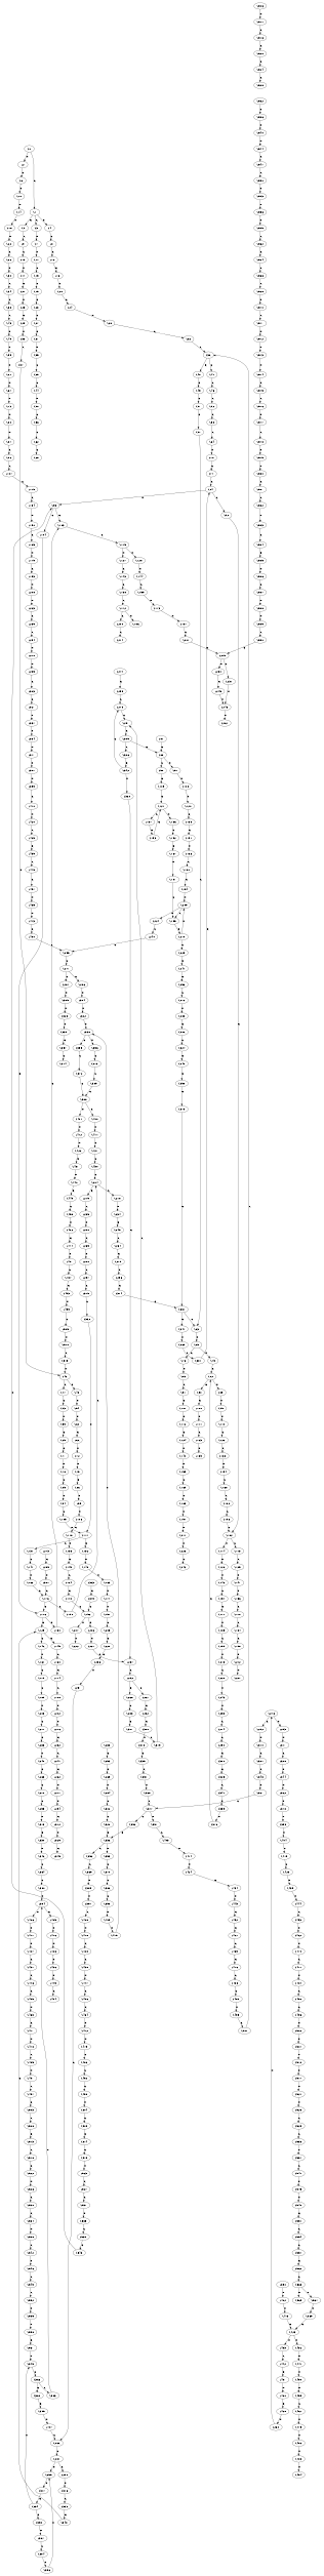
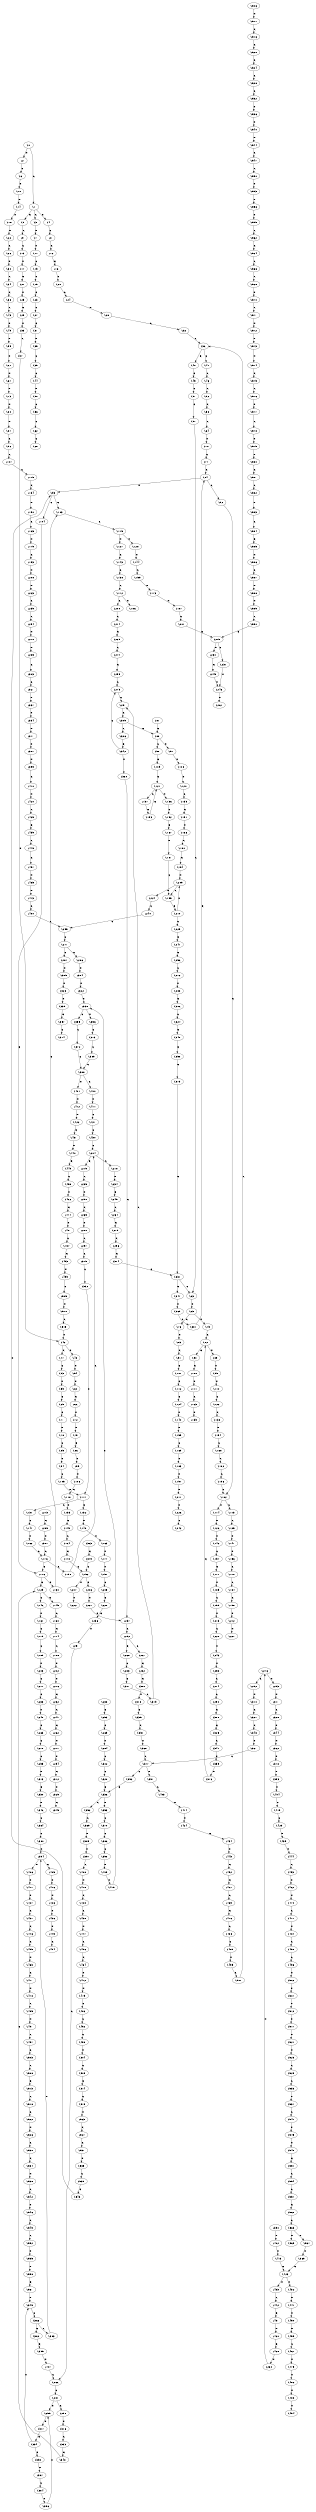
  strict digraph {
    S0
    S1
    S2
    S3
    S4
    S5
    S6
    S7
    S8
    S9
    S10
    S11
    S12
    S13
    S14
    S15
    S16
    S17
    S18
    S19
    S20
    S21
    S22
    S23
    S24
    S25
    S26
    S27
    S28
    S29
    S30
    S31
    S32
    S33
    S34
    S35
    S36
    S37
    S38
    S39
    S40
    S41
    S42
    S43
    S44
    S45
    S46
    S47
    S48
    S49
    S50
    S51
    S52
    S53
    S54
    S55
    S56
    S57
    S58
    S59
    S60
    S61
    S62
    S63
    S64
    S65
    S66
    S67
    S68
    S69
    S70
    S71
    S72
    S73
    S75
    S76
    S77
    S78
    S79
    S80
    S82
    S83
    S84
    S85
    S86
    S87
    S81
    S88
    S89
    S90
    S91
    S92
    S93
    S94
    S95
    S96
    S97
    S98
    S99
    S100
    S101
    S102
    S103
    S104
    S105
    S106
    S107
    S108
    S109
    S110
    S111
    S112
    S113
    S114
    S115
    S116
    S117
    S118
    S119
    S120
    S121
    S122
    S123
    S124
    S125
    S126
    S127
    S128
    S129
    S130
    S131
    S132
    S133
    S134
    S135
    S136
    S137
    S138
    S139
    S140
    S141
    S142
    S143
    S144
    S145
    S146
    S147
    S148
    S149
    S150
    S151
    S152
    S153
    S154
    S155
    S156
    S157
    S158
    S159
    S160
    S161
    S162
    S163
    S164
    S165
    S166
    S167
    S168
    S169
    S170
    S171
    S172
    S173
    S174
    S175
    S176
    S177
    S178
    S179
    S180
    S181
    S182
    S183
    S184
    S185
    S186
    S200
    S187
    S188
    S189
    S190
    S191
    S192
    S193
    S194
    S195
    S196
    S197
    S198
    S199
    S201
    S202
    S203
    S204
    S205
    S206
    S207
    S208
    S209
    S210
    S211
    S212
    S213
    S214
    S215
    S216
    S217
    S218
    S219
    S220
    S221
    S222
    S223
    S224
    S225
    S226
    S227
    S228
+   S229
    S230
    S231
    S232
    S233
    S234
    S235
    S236
    S237
    S239
    S240
    S241
    S242
    S243
    S244
    S245
    S246
    S247
    S248
    S249
    S250
    S251
    S252
    S238
    S253
    S254
    S255
    S256
    S258
    S259
    S261
    S262
    S263
    S264
    S265
    S266
    S267
    S268
    S269
    S270
    S271
    S272
    S274
    S275
    S260
    S276
    S277
    S278
    S279
    S280
    S281
    S282
    S283
    S284
    S285
    S286
    S287
    S288
    S273
    S289
    S290
    S291
    S292
    S293
    S294
    S295
    S296
    S297
    S298
    S299
    S300
    S301
    S302
    S303
    S304
    S305
    S306
    S307
    S308
    S309
    S310
    S311
    S312
    S313
    S314
    S315
    S316
    S317
    S318
    S319
    S320
    S321
    S322
    S323
    S324
    S325
    S326
    S327
    S328
    S329
    S330
    S331
    S332
    S333
    S334
    S335
    S336
    S337
    S338
    S339
    S340
    S341
    S342
    S343
    S344
    S345
    S346
    S347
    S348
    S349
    S350
    S351
    S352
    S353
    S354
    S355
    S356
    S357
    S358
    S359
    S360
    S361
    S362
    S364
    S365
    S366
    S367
    S368
    S369
    S370
    S371
    S372
    S373
    S374
    S375
    S376
    S377
    S378
    S363
    S379
    S380
    S381
    S382
    S383
    S384
    S385
    S386
    S387
    S388
    S389
    S391
    S392
    S393
    S394
    S395
    S396
    S397
    S398
    S399
    S400
    S401
    S390
    S402
    S403
    S404
    S405
    S406
    S407
    S408
    S409
    S410
    S411
    S412
    S413
    S414
    S415
    S416
    S417
    S418
    S419
    S420
    S421
    S422
    S423
    S424
    S425
    S426
    S427
    S428
    S429
    S430
    S431
    S432
    S433
    S434
    S435
    S436
    S437
    S438
    S439
    S440
    S441
    S442
    S443
    S444
    S445
    S446
    S447
    S448
    S449
    S450
    S451
    S452
    S453
    S454
    S455
    S456
    S457
    S458
    S459
    S460
    S461
    S462
    S463
    S464
    S465
    S466
    S467
    S468
    S469
    S470
    S471
    S472
    S473
    S474
    S475
    S476
    S477
    S478
    S479
    S480
    S481
    S482
    S483
    S484
    S485
    S486
    S487
    S488
    S489
    S490
    S491
    S492
    S493
    S494
    S495
    S496
    S497
    S498
    S499
    S501
    S502
    S503
    S504
    S505
    S507
    S508
    S509
    S510
    S506
    S511
    S512
    S513
    S514
    S515
    S516
    S517
    S518
    S519
    S520
    S521
    S522
    S523
    S524
    S525
    S526
    S527
    S528
    S529
    S530
    S531
    S532
    S533
    S534
    S535
    S536
    S537
    S538
    S539
    S540
    S541
    S542
    S543
    S544
    S545
    S546
    S547
    S548
    S549
    S550
    S551
    S552
    S553
    S554
    S555
    S556
    S557
    S558
    S559
    S560
    S561
    S562
    S563
    S564
    S565
    S567
    S566
    S568
    S569
    S570
    S571
    S572
    S573
    S574
    S575
    S576
    S577
    S578
    S579
    S580
    S581
    S582
    S583
    S584
    S585
    S586
    S587
    S588
    S589
    S590
    S0 -> S1 [label=C]
    S0 -> S2 [label=A]
    S1 -> S3 [label=C]
    S1 -> S4 [label=T]
    S1 -> S5 [label=G]
    S2 -> S6 [label=G]
    S3 -> S7 [label=T]
    S4 -> S8 [label=C]
    S5 -> S9 [label=G]
    S6 -> S10 [label=T]
    S7 -> S11 [label=T]
    S8 -> S12 [label=G]
    S9 -> S13 [label=C]
    S10 -> S14 [label=A]
    S11 -> S15 [label=C]
    S12 -> S16 [label=G]
    S13 -> S17 [label=A]
    S14 -> S18 [label=A]
    S15 -> S19 [label=G]
    S16 -> S20 [label=C]
    S17 -> S21 [label=G]
    S18 -> S22 [label=A]
    S19 -> S23 [label=G]
    S20 -> S24 [label=C]
    S21 -> S25 [label=A]
    S22 -> S26 [label=C]
    S23 -> S27 [label=C]
    S24 -> S28 [label=A]
    S25 -> S29 [label=G]
    S26 -> S30 [label=T]
    S27 -> S31 [label=G]
    S28 -> S32 [label=C]
    S29 -> S33 [label=A]
    S30 -> S34 [label=G]
    S31 -> S35 [label=T]
    S32 -> S36 [label=C]
    S33 -> S37 [label=C]
    S34 -> S38 [label=G]
    S35 -> S39 [label=C]
    S36 -> S40 [label=G]
    S36 -> S41 [label=C]
    S37 -> S42 [label=T]
    S38 -> S43 [label=C]
    S39 -> S44 [label=C]
    S40 -> S45 [label=G]
    S41 -> S46 [label=C]
    S42 -> S47 [label=G]
    S42 -> S48 [label=T]
    S43 -> S49 [label=T]
    S44 -> S50 [label=T]
    S45 -> S51 [label=G]
    S46 -> S52 [label=G]
    S47 -> S53 [label=C]
    S48 -> S54 [label=T]
    S49 -> S55 [label=T]
    S50 -> S56 [label=C]
    S51 -> S57 [label=G]
    S52 -> S58 [label=G]
    S53 -> S59 [label=T]
    S54 -> S60 [label=T]
    S55 -> S61 [label=T]
    S56 -> S62 [label=G]
    S57 -> S63 [label=C]
    S58 -> S64 [label=G]
    S59 -> S65 [label=G]
    S60 -> S66 [label=G]
    S61 -> S67 [label=A]
    S62 -> S68 [label=C]
    S63 -> S69 [label=T]
    S64 -> S70 [label=T]
    S65 -> S71 [label=G]
    S66 -> S72 [label=T]
    S67 -> S73 [label=T]
    S69 -> S75 [label=A]
    S69 -> S76 [label=C]
    S70 -> S77 [label=C]
    S71 -> S78 [label=T]
    S72 -> S79 [label=A]
    S73 -> S80 [label=A]
    S75 -> S82 [label=G]
    S76 -> S83 [label=T]
    S77 -> S84 [label=G]
    S78 -> S85 [label=C]
    S79 -> S86 [label=G]
    S80 -> S87 [label=A]
    S82 -> S89 [label=A]
    S82 -> S90 [label=G]
    S83 -> S91 [label=G]
    S84 -> S92 [label=C]
    S84 -> S93 [label=T]
    S85 -> S94 [label=C]
    S86 -> S95 [label=G]
    S87 -> S96 [label=C]
    S81 -> S88 [label=G]
    S88 -> S97 [label=T]
    S88 -> S98 [label=C]
    S89 -> S99 [label=A]
    S90 -> S100 [label=G]
    S91 -> S101 [label=G]
    S92 -> S102 [label=G]
    S93 -> S103 [label=G]
    S93 -> S104 [label=C]
    S94 -> S105 [label=C]
    S95 -> S106 [label=A]
    S96 -> S107 [label=G]
    S97 -> S108 [label=A]
    S98 -> S109 [label=G]
    S99 -> S110 [label=A]
    S100 -> S111 [label=T]
    S101 -> S112 [label=G]
    S102 -> S113 [label=C]
    S102 -> S114 [label=T]
    S103 -> S115 [label=C]
    S104 -> S116 [label=G]
    S105 -> S117 [label=T]
    S106 -> S118 [label=G]
    S107 -> S119 [label=C]
    S108 -> S120 [label=T]
    S109 -> S121 [label=G]
    S110 -> S122 [label=C]
    S111 -> S123 [label=C]
    S112 -> S124 [label=G]
    S113 -> S125 [label=G]
    S114 -> S126 [label=A]
    S115 -> S127 [label=A]
    S115 -> S128 [label=T]
    S116 -> S129 [label=G]
    S116 -> S130 [label=T]
    S117 -> S131 [label=C]
    S117 -> S132 [label=G]
    S118 -> S133 [label=T]
    S119 -> S134 [label=G]
    S120 -> S135 [label=C]
    S121 -> S136 [label=A]
    S121 -> S137 [label=C]
    S122 -> S138 [label=G]
    S123 -> S139 [label=T]
    S124 -> S140 [label=T]
    S125 -> S141 [label=T]
    S126 -> S142 [label=A]
    S127 -> S143 [label=G]
    S128 -> S144 [label=A]
    S129 -> S145 [label=G]
    S129 -> S146 [label=C]
    S130 -> S103 [label=G]
    S131 -> S147 [label=G]
    S132 -> S148 [label=T]
    S133 -> S149 [label=G]
    S134 -> S150 [label=A]
    S135 -> S151 [label=G]
    S136 -> S152 [label=C]
    S137 -> S153 [label=G]
    S138 -> S154 [label=T]
    S140 -> S155 [label=T]
    S141 -> S156 [label=T]
    S142 -> S157 [label=C]
    S143 -> S158 [label=C]
    S144 -> S159 [label=C]
    S145 -> S160 [label=C]
    S146 -> S161 [label=T]
    S147 -> S162 [label=T]
    S148 -> S163 [label=T]
    S149 -> S164 [label=C]
    S150 -> S165 [label=C]
    S151 -> S166 [label=A]
    S152 -> S167 [label=G]
    S153 -> S121 [label=G]
    S154 -> S168 [label=C]
    S155 -> S169 [label=C]
    S156 -> S170 [label=C]
    S157 -> S171 [label=G]
    S158 -> S172 [label=G]
    S159 -> S173 [label=A]
    S160 -> S174 [label=G]
    S161 -> S175 [label=C]
    S162 -> S176 [label=C]
    S163 -> S177 [label=T]
    S164 -> S178 [label=G]
    S165 -> S179 [label=A]
    S166 -> S180 [label=C]
    S167 -> S181 [label=A]
    S168 -> S182 [label=G]
    S169 -> S183 [label=G]
    S170 -> S184 [label=C]
    S171 -> S185 [label=A]
    S172 -> S186 [label=A]
    S172 -> S200 [label=C]
    S173 -> S187 [label=A]
    S174 -> S188 [label=C]
    S175 -> S189 [label=C]
    S176 -> S116 [label=G]
    S176 -> S190 [label=C]
    S177 -> S191 [label=T]
    S178 -> S192 [label=C]
    S179 -> S193 [label=G]
    S180 -> S194 [label=G]
    S181 -> S195 [label=C]
    S182 -> S196 [label=C]
    S183 -> S197 [label=T]
    S184 -> S198 [label=G]
    S185 -> S199 [label=C]
    S200 -> S214 [label=C]
    S187 -> S201 [label=C]
    S188 -> S202 [label=T]
    S189 -> S203 [label=A]
    S190 -> S204 [label=C]
    S191 -> S205 [label=C]
    S192 -> S206 [label=G]
    S192 -> S207 [label=A]
    S193 -> S208 [label=A]
    S194 -> S209 [label=A]
    S195 -> S210 [label=G]
    S196 -> S102 [label=G]
    S197 -> S211 [label=A]
    S198 -> S212 [label=T]
    S199 -> S213 [label=A]
    S201 -> S215 [label=G]
    S202 -> S216 [label=T]
    S203 -> S217 [label=C]
    S204 -> S218 [label=C]
    S204 -> S219 [label=G]
    S205 -> S220 [label=G]
    S206 -> S221 [label=A]
    S207 -> S222 [label=T]
    S208 -> S223 [label=A]
    S209 -> S195 [label=C]
    S209 -> S224 [label=A]
    S210 -> S209 [label=A]
    S210 -> S225 [label=C]
    S211 -> S226 [label=T]
    S212 -> S227 [label=A]
    S213 -> S228 [label=C]
+   S214 -> S229 [label=G]
    S215 -> S230 [label=A]
    S215 -> S231 [label=G]
    S216 -> S232 [label=G]
    S217 -> S233 [label=G]
    S218 -> S234 [label=A]
    S219 -> S235 [label=G]
    S220 -> S236 [label=G]
    S221 -> S237 [label=G]
    S223 -> S239 [label=C]
    S224 -> S240 [label=C]
    S225 -> S241 [label=G]
    S226 -> S242 [label=C]
    S228 -> S243 [label=T]
+   S229 -> S244 [label=C]
    S230 -> S245 [label=G]
    S231 -> S246 [label=T]
    S232 -> S247 [label=C]
    S233 -> S248 [label=T]
    S234 -> S249 [label=G]
    S235 -> S250 [label=T]
    S236 -> S251 [label=A]
    S237 -> S252 [label=C]
    S239 -> S254 [label=C]
    S240 -> S255 [label=C]
    S241 -> S256 [label=G]
    S243 -> S258 [label=T]
    S244 -> S259 [label=G]
    S245 -> S246 [label=A]
    S246 -> S261 [label=A]
    S247 -> S262 [label=G]
    S248 -> S263 [label=G]
    S249 -> S264 [label=C]
    S250 -> S265 [label=G]
    S251 -> S266 [label=C]
    S252 -> S267 [label=C]
    S252 -> S268 [label=G]
    S238 -> S253 [label=G]
    S253 -> S269 [label=G]
    S254 -> S270 [label=A]
    S255 -> S271 [label=C]
    S256 -> S272 [label=C]
    S258 -> S274 [label=C]
    S259 -> S275 [label=C]
    S262 -> S277 [label=A]
    S263 -> S278 [label=C]
    S264 -> S279 [label=G]
    S265 -> S280 [label=T]
    S266 -> S281 [label=C]
    S267 -> S282 [label=G]
    S268 -> S283 [label=C]
    S269 -> S284 [label=T]
    S270 -> S285 [label=A]
    S271 -> S286 [label=C]
    S271 -> S287 [label=G]
    S272 -> S288 [label=T]
    S274 -> S290 [label=C]
    S275 -> S291 [label=C]
    S260 -> S276 [label=A]
    S276 -> S292 [label=C]
    S276 -> S293 [label=A]
    S277 -> S294 [label=T]
    S278 -> S295 [label=C]
    S279 -> S296 [label=G]
    S280 -> S297 [label=C]
    S281 -> S298 [label=G]
    S281 -> S299 [label=T]
    S282 -> S300 [label=G]
    S283 -> S301 [label=G]
    S284 -> S302 [label=C]
    S285 -> S303 [label=G]
    S286 -> S304 [label=T]
    S287 -> S305 [label=T]
    S288 -> S306 [label=G]
    S273 -> S289 [label=G]
    S289 -> S307 [label=T]
    S290 -> S308 [label=G]
    S291 -> S309 [label=G]
    S292 -> S310 [label=A]
    S293 -> S311 [label=A]
    S294 -> S312 [label=G]
    S295 -> S313 [label=T]
    S296 -> S314 [label=G]
    S297 -> S315 [label=C]
    S298 -> S316 [label=T]
    S299 -> S317 [label=T]
    S300 -> S318 [label=A]
    S301 -> S319 [label=C]
    S302 -> S320 [label=C]
    S303 -> S321 [label=C]
    S304 -> S322 [label=T]
    S305 -> S323 [label=T]
    S306 -> S324 [label=C]
    S307 -> S176 [label=C]
    S308 -> S325 [label=G]
    S309 -> S88 [label=G]
    S309 -> S326 [label=C]
    S310 -> S327 [label=G]
    S311 -> S328 [label=C]
    S312 -> S329 [label=T]
    S313 -> S330 [label=G]
    S314 -> S331 [label=G]
    S315 -> S332 [label=C]
    S316 -> S333 [label=C]
    S317 -> S334 [label=G]
    S318 -> S335 [label=G]
    S319 -> S291 [label=C]
    S320 -> S336 [label=G]
    S321 -> S337 [label=T]
    S322 -> S338 [label=T]
    S323 -> S339 [label=T]
    S324 -> S340 [label=G]
    S325 -> S341 [label=C]
    S326 -> S342 [label=G]
    S327 -> S343 [label=G]
    S328 -> S344 [label=T]
    S329 -> S345 [label=G]
    S330 -> S346 [label=T]
    S331 -> S63 [label=C]
    S331 -> S347 [label=G]
    S332 -> S117 [label=T]
    S333 -> S348 [label=G]
    S334 -> S349 [label=T]
    S334 -> S350 [label=G]
    S335 -> S351 [label=G]
    S336 -> S352 [label=C]
    S336 -> S353 [label=A]
    S337 -> S354 [label=T]
    S338 -> S355 [label=C]
    S338 -> S356 [label=T]
    S339 -> S357 [label=G]
    S340 -> S358 [label=G]
    S341 -> S359 [label=T]
    S342 -> S275 [label=C]
    S342 -> S360 [label=A]
    S343 -> S361 [label=T]
    S344 -> S362 [label=A]
    S346 -> S364 [label=C]
    S347 -> S365 [label=T]
    S348 -> S129 [label=G]
    S349 -> S366 [label=C]
    S350 -> S367 [label=A]
    S351 -> S368 [label=T]
    S352 -> S369 [label=C]
    S353 -> S370 [label=C]
    S354 -> S371 [label=A]
    S355 -> S372 [label=C]
    S356 -> S373 [label=C]
    S357 -> S374 [label=C]
    S358 -> S375 [label=G]
    S359 -> S376 [label=A]
    S360 -> S237 [label=G]
    S361 -> S377 [label=C]
    S362 -> S378 [label=T]
    S364 -> S380 [label=C]
    S365 -> S381 [label=C]
    S366 -> S382 [label=G]
    S366 -> S383 [label=C]
    S367 -> S384 [label=C]
    S368 -> S377 [label=C]
    S369 -> S385 [label=T]
    S370 -> S386 [label=C]
    S371 -> S387 [label=T]
    S372 -> S388 [label=C]
    S373 -> S389 [label=C]
    S375 -> S331 [label=G]
    S376 -> S82 [label=G]
    S377 -> S391 [label=A]
    S377 -> S392 [label=C]
    S378 -> S393 [label=T]
    S363 -> S379 [label=G]
    S379 -> S192 [label=C]
    S380 -> S394 [label=T]
    S381 -> S84 [label=G]
    S382 -> S395 [label=G]
    S383 -> S394 [label=T]
    S384 -> S396 [label=C]
    S385 -> S397 [label=A]
    S386 -> S398 [label=C]
    S387 -> S399 [label=A]
    S388 -> S400 [label=G]
    S388 -> S401 [label=A]
    S389 -> S388 [label=C]
    S391 -> S403 [label=C]
    S392 -> S336 [label=G]
    S393 -> S404 [label=T]
    S394 -> S405 [label=G]
    S394 -> S406 [label=A]
    S395 -> S407 [label=A]
    S396 -> S299 [label=T]
    S397 -> S408 [label=C]
    S398 -> S409 [label=T]
    S399 -> S410 [label=G]
    S400 -> S411 [label=T]
    S401 -> S412 [label=A]
    S390 -> S402 [label=T]
    S402 -> S413 [label=T]
    S403 -> S414 [label=A]
    S404 -> S415 [label=T]
    S405 -> S416 [label=T]
    S406 -> S417 [label=T]
    S407 -> S266 [label=C]
    S408 -> S418 [label=A]
    S409 -> S419 [label=T]
    S410 -> S420 [label=A]
    S411 -> S421 [label=C]
    S412 -> S422 [label=A]
    S413 -> S423 [label=G]
    S414 -> S424 [label=A]
    S415 -> S425 [label=C]
    S416 -> S426 [label=A]
    S417 -> S427 [label=T]
    S418 -> S428 [label=G]
    S419 -> S338 [label=T]
    S420 -> S429 [label=G]
    S421 -> S430 [label=C]
    S422 -> S431 [label=G]
    S423 -> S432 [label=T]
    S423 -> S433 [label=A]
    S424 -> S434 [label=G]
    S425 -> S435 [label=A]
    S426 -> S436 [label=T]
    S427 -> S437 [label=G]
    S428 -> S438 [label=C]
    S429 -> S439 [label=G]
    S430 -> S204 [label=C]
    S431 -> S440 [label=T]
    S432 -> S441 [label=T]
    S433 -> S442 [label=C]
    S434 -> S443 [label=T]
    S435 -> S444 [label=A]
    S436 -> S445 [label=T]
    S437 -> S446 [label=G]
    S438 -> S447 [label=A]
    S439 -> S448 [label=C]
    S440 -> S449 [label=G]
    S441 -> S450 [label=T]
    S442 -> S451 [label=G]
    S443 -> S452 [label=G]
    S444 -> S453 [label=C]
    S445 -> S454 [label=G]
    S446 -> S455 [label=G]
    S447 -> S456 [label=C]
    S448 -> S457 [label=G]
    S449 -> S458 [label=C]
    S450 -> S459 [label=A]
    S451 -> S460 [label=A]
    S452 -> S461 [label=G]
    S453 -> S462 [label=T]
    S455 -> S463 [label=A]
    S456 -> S464 [label=G]
    S457 -> S465 [label=A]
    S458 -> S466 [label=T]
    S459 -> S467 [label=C]
    S460 -> S468 [label=G]
    S461 -> S469 [label=C]
    S462 -> S470 [label=A]
    S463 -> S471 [label=G]
    S464 -> S472 [label=T]
    S465 -> S473 [label=A]
    S466 -> S474 [label=G]
    S467 -> S475 [label=A]
    S468 -> S260 [label=A]
    S469 -> S476 [label=G]
    S470 -> S477 [label=C]
    S471 -> S478 [label=A]
    S472 -> S479 [label=A]
    S473 -> S480 [label=C]
    S474 -> S481 [label=T]
    S475 -> S482 [label=A]
    S476 -> S483 [label=C]
    S477 -> S484 [label=A]
    S478 -> S485 [label=C]
    S479 -> S486 [label=C]
    S480 -> S255 [label=C]
    S481 -> S487 [label=C]
    S482 -> S488 [label=A]
    S483 -> S489 [label=C]
    S484 -> S490 [label=C]
    S485 -> S491 [label=A]
    S486 -> S492 [label=C]
    S487 -> S493 [label=G]
    S488 -> S494 [label=A]
    S489 -> S495 [label=A]
    S490 -> S496 [label=C]
    S491 -> S497 [label=C]
    S492 -> S498 [label=C]
    S493 -> S499 [label=A]
    S495 -> S501 [label=C]
    S496 -> S502 [label=A]
    S497 -> S503 [label=C]
    S498 -> S504 [label=A]
    S499 -> S505 [label=G]
    S501 -> S36 [label=C]
    S502 -> S507 [label=T]
    S503 -> S508 [label=C]
    S504 -> S509 [label=C]
    S505 -> S510 [label=A]
    S507 -> S512 [label=T]
    S508 -> S513 [label=G]
    S509 -> S514 [label=G]
    S510 -> S515 [label=C]
    S506 -> S511 [label=A]
    S511 -> S516 [label=G]
    S512 -> S517 [label=T]
    S513 -> S518 [label=G]
    S514 -> S519 [label=C]
    S515 -> S42 [label=T]
    S516 -> S520 [label=G]
    S517 -> S521 [label=A]
    S518 -> S522 [label=C]
    S519 -> S523 [label=A]
    S520 -> S524 [label=C]
    S521 -> S525 [label=A]
    S522 -> S526 [label=A]
    S523 -> S527 [label=G]
    S524 -> S528 [label=C]
    S525 -> S529 [label=C]
    S526 -> S530 [label=C]
    S527 -> S531 [label=G]
+   S528 -> S532 [label=C]
    S529 -> S533 [label=C]
    S530 -> S534 [label=G]
    S531 -> S535 [label=T]
    S532 -> S536 [label=T]
    S533 -> S537 [label=T]
    S534 -> S538 [label=A]
    S535 -> S539 [label=C]
    S536 -> S540 [label=T]
    S537 -> S541 [label=C]
    S538 -> S542 [label=C]
    S539 -> S543 [label=G]
    S540 -> S544 [label=A]
    S541 -> S545 [label=T]
    S542 -> S546 [label=T]
    S543 -> S93 [label=T]
    S544 -> S547 [label=C]
    S545 -> S548 [label=A]
    S546 -> S549 [label=C]
    S547 -> S550 [label=G]
    S548 -> S551 [label=G]
    S549 -> S552 [label=C]
    S550 -> S553 [label=T]
    S551 -> S554 [label=C]
    S552 -> S555 [label=T]
    S553 -> S556 [label=T]
    S554 -> S557 [label=C]
    S555 -> S558 [label=T]
    S556 -> S559 [label=T]
    S557 -> S560 [label=G]
    S558 -> S561 [label=G]
    S559 -> S562 [label=C]
    S560 -> S563 [label=C]
    S561 -> S349 [label=T]
    S562 -> S564 [label=G]
    S563 -> S565 [label=T]
    S563 -> S567 [label=T]
    S564 -> S566 [label=C]
    S567 -> S569 [label=T]
    S566 -> S568 [label=C]
    S568 -> S570 [label=T]
    S569 -> S423 [label=G]
    S570 -> S571 [label=C]
    S571 -> S572 [label=A]
    S572 -> S573 [label=T]
    S573 -> S574 [label=A]
    S574 -> S575 [label=G]
    S575 -> S576 [label=G]
    S576 -> S577 [label=T]
    S577 -> S578 [label=G]
    S578 -> S579 [label=T]
    S579 -> S580 [label=T]
    S580 -> S581 [label=G]
    S581 -> S582 [label=C]
    S582 -> S583 [label=T]
    S583 -> S584 [label=C]
    S584 -> S585 [label=G]
    S585 -> S586 [label=A]
    S586 -> S587 [label=C]
    S587 -> S588 [label=A]
    S588 -> S589 [label=A]
    S589 -> S590 [label=C]
    S590 -> S215 [label=G]
  }
